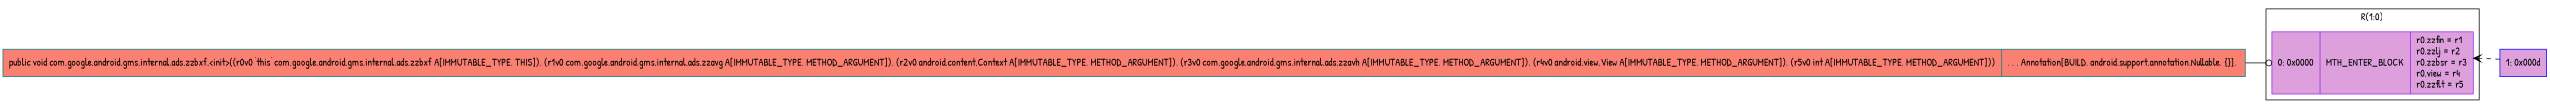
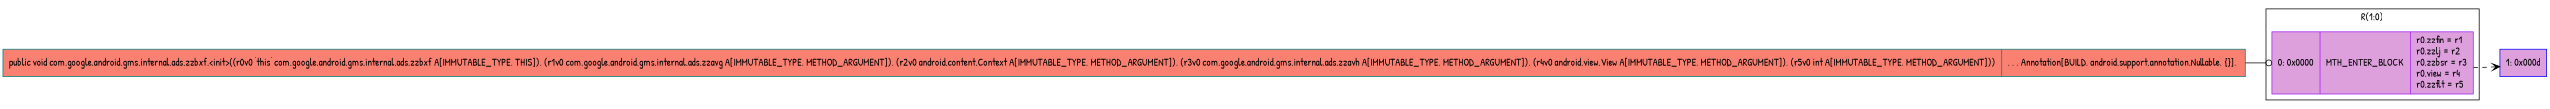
  digraph {
    rankdir=LR
    fontname="Patrick Hand"
    node [shape=record style=filled fillcolor=plum fontname="Patrick Hand"]
    edge [fontname="Patrick Hand"]
    n1 [color=purple label="{0\:\ 0x0000|MTH_ENTER_BLOCK\l|r0.zzfin = r1\lr0.zzlj = r2\lr0.zzbsr = r3\lr0.view = r4\lr0.zzflt = r5\l}"]
    n2 [color=blue label="{1\:\ 0x000d}"]
    n3 [label="{public void com.google.android.gms.internal.ads.zzbxf.\<init\>((r0v0 'this' com.google.android.gms.internal.ads.zzbxf A[IMMUTABLE_TYPE, THIS]), (r1v0 com.google.android.gms.internal.ads.zzavg A[IMMUTABLE_TYPE, METHOD_ARGUMENT]), (r2v0 android.content.Context A[IMMUTABLE_TYPE, METHOD_ARGUMENT]), (r3v0 com.google.android.gms.internal.ads.zzavh A[IMMUTABLE_TYPE, METHOD_ARGUMENT]), (r4v0 android.view.View A[IMMUTABLE_TYPE, METHOD_ARGUMENT]), (r5v0 int A[IMMUTABLE_TYPE, METHOD_ARGUMENT]))  | , , , Annotation[BUILD, android.support.annotation.Nullable, \{\}], \l}" fillcolor=salmon color=teal]
    subgraph cluster_1 {
      label="R(1:0)"
      n1
    }
-   n2 -> n1 [style=dashed arrowhead=vee]
+   n1 -> n2 [style=dashed arrowhead=vee]
    n3 -> n1 [style=solid arrowhead=odot]
  }
